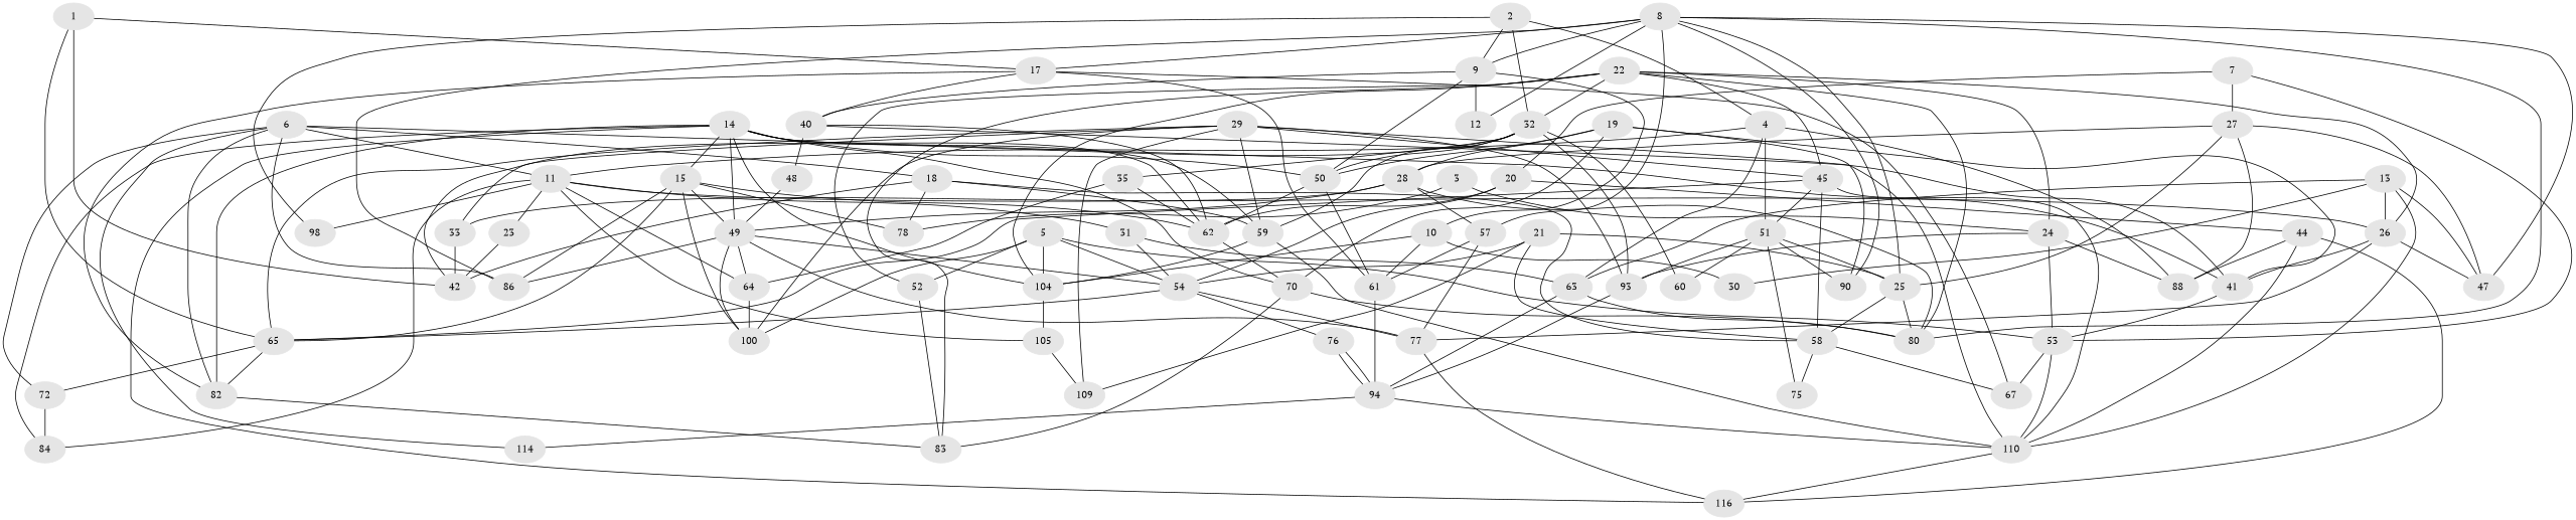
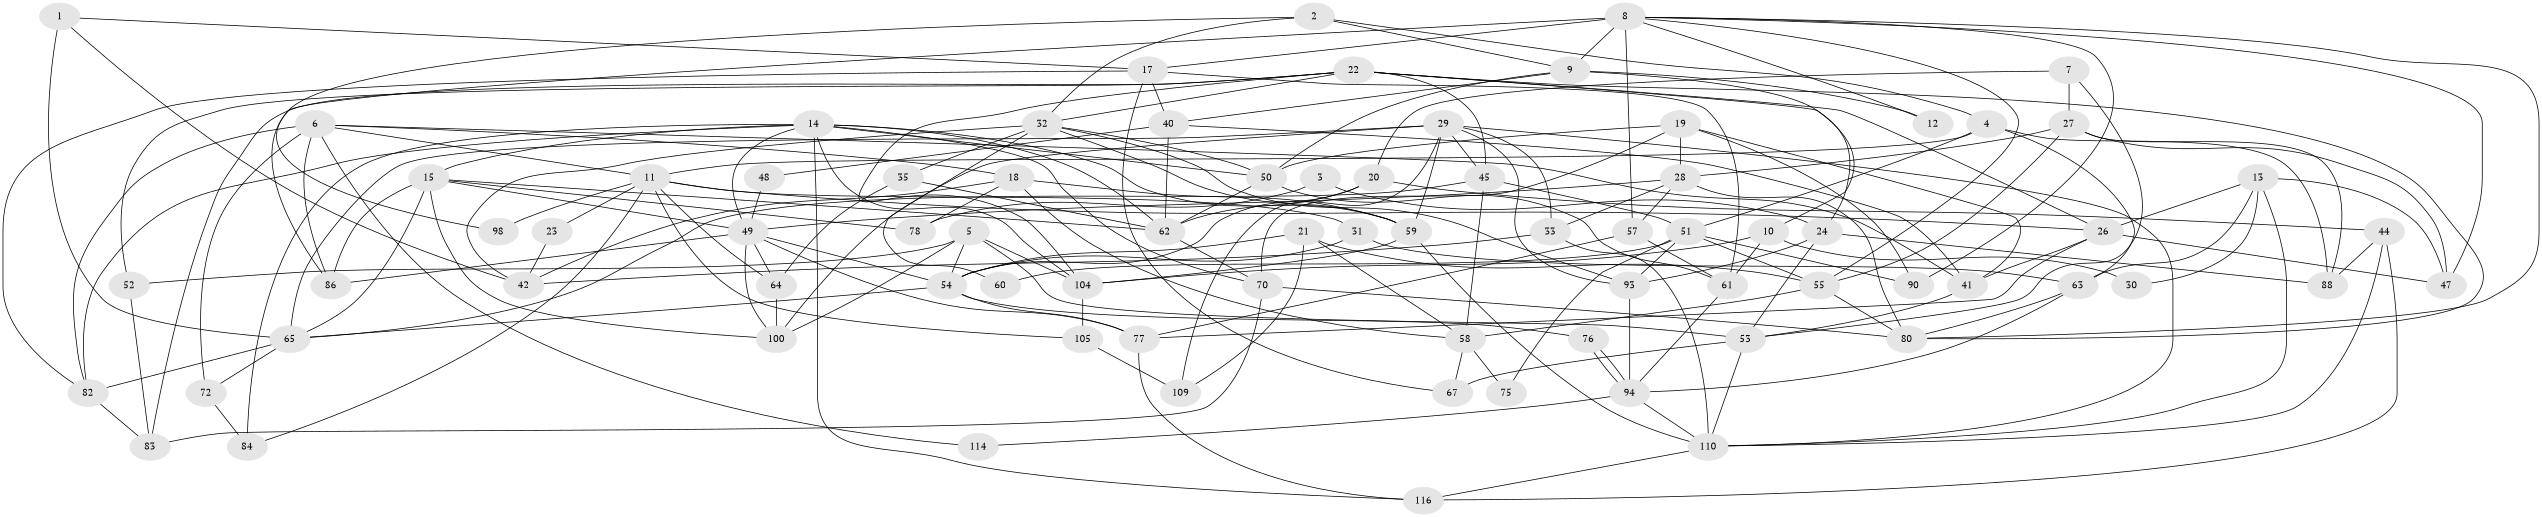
  graph {
    fontname="PT Serif"
    node [color=gray90 fontname="PT Serif" style=filled]
    edge [fontname="PT Serif"]
    17 [super="+99"]
    82
    40 [super="+46"]
    61 [super="+85"]
    67
    1
    42 [super="+92"]
    65 [super="+112"]
    72
    4 [super="+34"]
    11 [super="+74"]
    51 [super="+68"]
    63
    88
    2
    9 [super="+101"]
    32 [super="+79"]
    98
    12
    10
    50 [super="+56"]
    59 [super="+119"]
    93
    35
    60
    24 [super="+37"]
    53 [super="+117"]
    3
    78
    23
    26 [super="+102"]
    31
    64
    84
    105
-   55 [super="+71" label=25]
+   55 [super="+71"]
    90
    75
    80 [super="+96"]
    94 [super="+108"]
    5 [super="+43"]
    52
    54 [super="+115"]
    100
    104
    83 [super="+103"]
    110 [super="+118"]
    77 [super="+91"]
    76
    6 [super="+87"]
    18 [super="+36"]
    41
    86
    114
    58 [super="+113"]
    7
    20
    27
    62 [super="+107"]
    44
    47 [super="+95"]
    28 [super="+69"]
    8 [super="+16"]
    57
    30
    48
    109
    13
    116
    14 [super="+97"]
    15 [super="+25"]
    70 [super="+73"]
    49 [super="+66"]
    45 [super="+89"]
    19 [super="+111"]
    33 [super="+39"]
    21
    22 [super="+81"]
    29 [super="+38"]
    17 -- 82
    17 -- 40
    17 -- 61
    17 -- 67
    82 -- 83
    40 -- 41
    40 -- 62
    40 -- 48
    61 -- 94
    1 -- 17
    1 -- 42
    1 -- 65
    65 -- 82
    65 -- 72
    72 -- 84
    4 -- 11
    4 -- 51
    4 -- 63
    4 -- 88
    11 -- 98
    11 -- 23
    11 -- 26
    11 -- 31
    11 -- 64
    11 -- 84
    11 -- 105
    51 -- 93
    51 -- 60
    51 -- 55
    51 -- 90
    51 -- 75
    63 -- 80
    63 -- 94
    2 -- 4
    2 -- 9
    2 -- 32
    2 -- 98
    9 -- 40
    9 -- 12
    9 -- 10
    9 -- 50
    32 -- 42
    32 -- 50
    32 -- 59
    32 -- 93
    32 -- 35
    32 -- 60
    10 -- 61
    10 -- 104
    10 -- 30
    50 -- 61
    50 -- 62
    59 -- 104
    59 -- 110
    93 -- 94
    35 -- 64
    35 -- 62
    24 -- 88
    24 -- 93
    24 -- 53
    53 -- 67
    53 -- 110
    3 -- 24
    3 -- 78
    23 -- 42
    26 -- 77
    26 -- 41
    26 -- 47
    31 -- 63
    31 -- 54
    64 -- 100
    105 -- 109
    55 -- 80
    55 -- 58
    94 -- 110
    94 -- 114
    5 -- 53
    5 -- 52
    5 -- 54
    5 -- 100
    5 -- 104
    52 -- 83
    54 -- 65
    54 -- 77
    54 -- 76
    104 -- 105
    110 -- 116
    77 -- 116
    76 -- 94
    76 -- 94
    6 -- 82
    6 -- 72
    6 -- 11
    6 -- 18
    6 -- 41
    6 -- 86
    6 -- 114
    18 -- 42
    18 -- 59
    18 -- 78
    18 -- 58
    41 -- 53
    58 -- 67
    58 -- 75
    7 -- 53
    7 -- 20
    7 -- 27
    20 -- 54
    20 -- 62
    20 -- 44
    27 -- 88
    27 -- 55
    27 -- 47
    27 -- 28
    62 -- 70
    44 -- 88
    44 -- 110
    44 -- 116
    28 -- 80
    28 -- 57
    28 -- 49 [weight=2]
    28 -- 33
    8 -- 17
    8 -- 9 [weight=2]
    8 -- 12
    8 -- 55
    8 -- 90
    8 -- 80
    8 -- 86
    8 -- 47
    8 -- 57
    57 -- 61
    57 -- 77
    48 -- 49
    13 -- 63
    13 -- 26
    13 -- 110
    13 -- 47
    13 -- 30
    14 -- 82
    14 -- 50
    14 -- 59
    14 -- 84
    14 -- 104
    14 -- 62
    14 -- 116
    14 -- 15
    14 -- 70
    14 -- 49
    15 -- 65
    15 -- 78
    15 -- 100
    15 -- 86
    15 -- 62
    15 -- 49 [weight=2]
    70 -- 80
    70 -- 83
    49 -- 64
    49 -- 54
    49 -- 100
    49 -- 77
    49 -- 86
    45 -- 65
    45 -- 51
    45 -- 58
    19 -- 50
    19 -- 90
    19 -- 41
    19 -- 28
    19 -- 70
    33 -- 42
-   45 -- 110
+   33 -- 110
    21 -- 55
    21 -- 54
    21 -- 58
    21 -- 109
    22 -- 32
    22 -- 24
    22 -- 26
    22 -- 80
    22 -- 52
    22 -- 104
    22 -- 83
    22 -- 45
    29 -- 65
    29 -- 59
    29 -- 93
    29 -- 100
    29 -- 110
    29 -- 109
    29 -- 45 [weight=2]
    29 -- 33
  }
